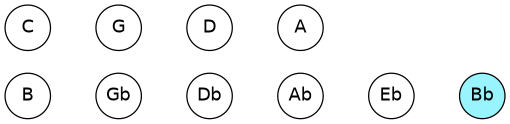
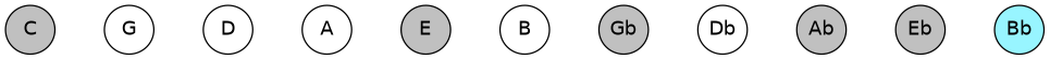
  graph {
    mindist=.1
    rankdir=LR
    node [fillcolor=white fontname=Helvetica margin=0 shape=circle style=filled]
    edge [style=invis]
+   E [fillcolor=gray]
    B
-   Gb
+   Gb [fillcolor=gray]
    Db
-   Ab
-   Eb
+   Ab [fillcolor=gray]
+   Eb [fillcolor=gray]
    Bb [fillcolor=cadetblue1]
-   C
+   C [fillcolor=gray]
    G
    D
    A
    subgraph sub_1 {
+     E
      B
      Gb
      Db
      Ab
      Eb
      Bb
      C
      G
      D
      A
    }
+   E -- B
    B -- Gb
    Gb -- Db
    Db -- Ab
    Ab -- Eb
    Eb -- Bb
    C -- G
    G -- D
    D -- A
+   A -- E
  }
